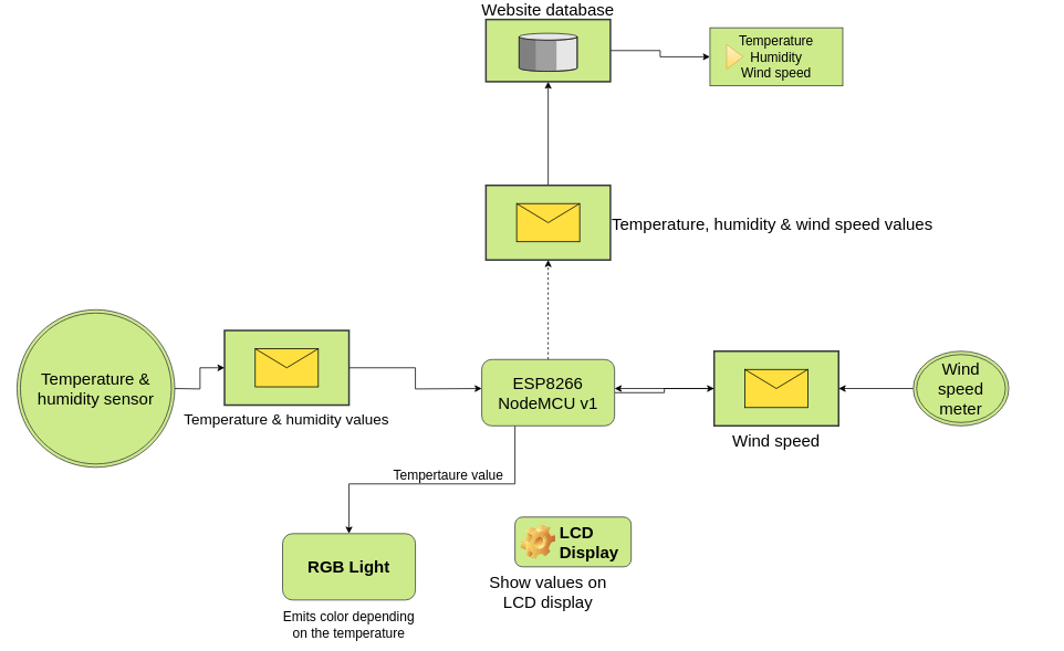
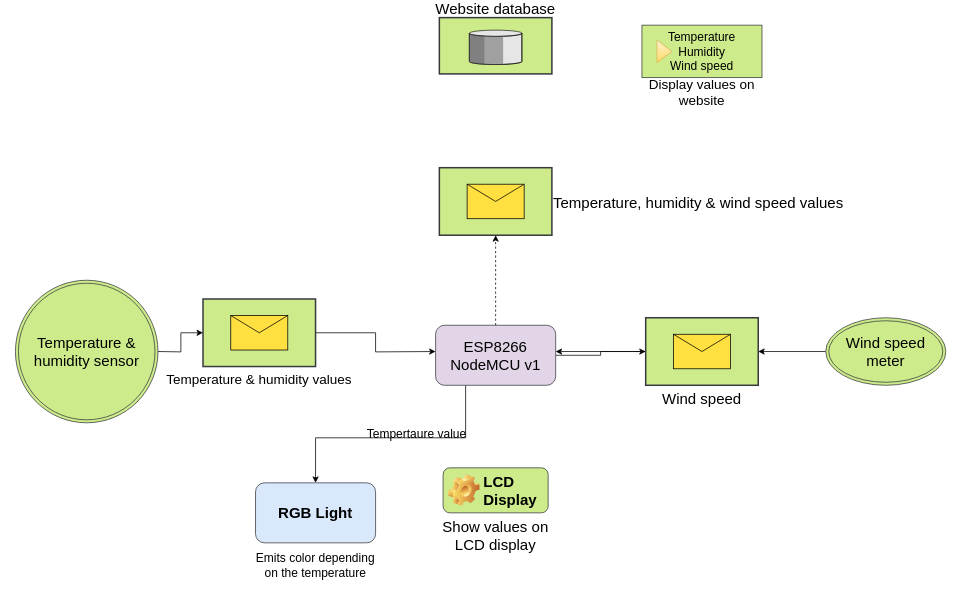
  <mxCell id="0" style=";html=1;" />
  <mxCell id="1" style=";html=1;" parent="0" />
  <mxCell id="2" style="edgeStyle=orthogonalEdgeStyle;rounded=0;orthogonalLoop=1;jettySize=auto;html=1;exitX=1;exitY=0.5;exitDx=0;exitDy=0;exitPerimeter=0;entryX=0;entryY=0.5;entryDx=0;entryDy=0;fontSize=20;" parent="1" source="3" edge="1"><mxGeometry relative="1" as="geometry"><mxPoint x="580" y="465" as="targetPoint" /></mxGeometry></mxCell>
  <mxCell id="3" value="Temperature &amp; humidity values" style="strokeWidth=2;outlineConnect=0;dashed=0;align=center;fontSize=18;fillColor=#cdeb8b;verticalLabelPosition=bottom;verticalAlign=top;shape=mxgraph.eip.envelope_wrapper;strokeColor=#36393d;" parent="1" vertex="1"><mxGeometry x="270" y="395" width="150" height="90" as="geometry" /></mxCell>
  <mxCell id="4" style="edgeStyle=orthogonalEdgeStyle;rounded=0;orthogonalLoop=1;jettySize=auto;html=1;exitX=0;exitY=0.5;exitDx=0;exitDy=0;exitPerimeter=0;fontSize=20;" parent="1" source="5" edge="1"><mxGeometry relative="1" as="geometry"><mxPoint x="740" y="465" as="targetPoint" /></mxGeometry></mxCell>
  <mxCell id="5" value="Wind speed" style="strokeWidth=2;outlineConnect=0;dashed=0;align=center;fontSize=20;fillColor=#cdeb8b;verticalLabelPosition=bottom;verticalAlign=top;shape=mxgraph.eip.envelope_wrapper;strokeColor=#36393d;" parent="1" vertex="1"><mxGeometry x="860" y="420" width="150" height="90" as="geometry" /></mxCell>
- <mxCell id="6" style="edgeStyle=orthogonalEdgeStyle;rounded=0;orthogonalLoop=1;jettySize=auto;html=1;exitX=1;exitY=0.5;exitDx=0;exitDy=0;exitPerimeter=0;entryX=0;entryY=0.5;entryDx=0;entryDy=0;fontSize=16;" parent="1" source="7" target="17" edge="1"><mxGeometry relative="1" as="geometry" /></mxCell>
  <mxCell id="7" value="Website database" style="strokeWidth=2;outlineConnect=0;dashed=0;align=center;fontSize=20;verticalLabelPosition=top;verticalAlign=bottom;shape=mxgraph.eip.message_store;fillColor=#cdeb8b;strokeColor=#36393d;labelPosition=center;" parent="1" vertex="1"><mxGeometry x="585" y="20" width="150" height="75" as="geometry" /></mxCell>
  <mxCell id="8" style="edgeStyle=orthogonalEdgeStyle;rounded=0;orthogonalLoop=1;jettySize=auto;html=1;fontSize=20;" parent="1" source="11" target="5" edge="1"><mxGeometry relative="1" as="geometry" /></mxCell>
  <mxCell id="9" style="edgeStyle=orthogonalEdgeStyle;rounded=0;orthogonalLoop=1;jettySize=auto;html=1;exitX=0.5;exitY=0;exitDx=0;exitDy=0;entryX=0.5;entryY=1;entryDx=0;entryDy=0;entryPerimeter=0;fontSize=18;fontColor=none;dashed=1;" parent="1" source="11" target="22" edge="1"><mxGeometry relative="1" as="geometry" /></mxCell>
  <mxCell id="10" style="edgeStyle=orthogonalEdgeStyle;rounded=0;orthogonalLoop=1;jettySize=auto;html=1;exitX=0.25;exitY=1;exitDx=0;exitDy=0;entryX=0.5;entryY=0;entryDx=0;entryDy=0;" edge="1" parent="1" source="11" target="23"><mxGeometry relative="1" as="geometry"><Array as="points"><mxPoint x="620" y="580" /><mxPoint x="420" y="580" /></Array></mxGeometry></mxCell>
- <mxCell id="11" value="&lt;div&gt;ESP8266&lt;/div&gt;&lt;div&gt;NodeMCU v1&lt;/div&gt;" style="rounded=1;whiteSpace=wrap;html=1;fontSize=20;fillColor=#cdeb8b;strokeColor=#36393d;" parent="1" vertex="1"><mxGeometry x="580" y="430" width="160" height="80" as="geometry" /></mxCell>
+ <mxCell id="11" value="&lt;div&gt;ESP8266&lt;/div&gt;&lt;div&gt;NodeMCU v1&lt;/div&gt;" style="rounded=1;whiteSpace=wrap;html=1;fontSize=20;fillColor=#e1d5e7;strokeColor=#36393d;" parent="1" vertex="1"><mxGeometry x="580" y="430" width="160" height="80" as="geometry" /></mxCell>
  <mxCell id="12" style="edgeStyle=orthogonalEdgeStyle;rounded=0;orthogonalLoop=1;jettySize=auto;html=1;exitX=1;exitY=0.5;exitDx=0;exitDy=0;entryX=0;entryY=0.5;entryDx=0;entryDy=0;entryPerimeter=0;fontSize=20;" parent="1" target="3" edge="1"><mxGeometry relative="1" as="geometry"><mxPoint x="210" y="465" as="sourcePoint" /></mxGeometry></mxCell>
- <mxCell id="13" value="LCD Display" style="label;whiteSpace=wrap;html=1;image=img/clipart/Gear_128x128.png;fontSize=20;fillColor=#cdeb8b;strokeColor=#36393d;" parent="1" vertex="1"><mxGeometry x="620" y="620" width="140" height="60" as="geometry" /></mxCell>
+ <mxCell id="13" value="LCD Display" style="label;whiteSpace=wrap;html=1;image=img/clipart/Gear_128x128.png;fontSize=20;fillColor=#cdeb8b;strokeColor=#36393d;" parent="1" vertex="1"><mxGeometry x="590" y="620" width="140" height="60" as="geometry" /></mxCell>
  <mxCell id="14" value="Temperature &amp;amp; humidity sensor" style="ellipse;shape=doubleEllipse;whiteSpace=wrap;html=1;aspect=fixed;fontSize=20;fillColor=#cdeb8b;strokeColor=#36393d;" parent="1" vertex="1"><mxGeometry x="20" y="370" width="190" height="190" as="geometry" /></mxCell>
  <mxCell id="15" style="edgeStyle=orthogonalEdgeStyle;rounded=0;orthogonalLoop=1;jettySize=auto;html=1;entryX=1;entryY=0.5;entryDx=0;entryDy=0;entryPerimeter=0;fontSize=20;" parent="1" source="16" target="5" edge="1"><mxGeometry relative="1" as="geometry" /></mxCell>
- <mxCell id="16" value="Wind speed meter" style="ellipse;shape=doubleEllipse;whiteSpace=wrap;html=1;fontSize=20;fillColor=#cdeb8b;strokeColor=#36393d;" parent="1" vertex="1"><mxGeometry x="1100" y="420" width="115" height="90" as="geometry" /></mxCell>
+ <mxCell id="16" value="Wind speed meter" style="ellipse;shape=doubleEllipse;whiteSpace=wrap;html=1;fontSize=20;fillColor=#cdeb8b;strokeColor=#36393d;" parent="1" vertex="1"><mxGeometry x="1100" y="420" width="160" height="90" as="geometry" /></mxCell>
  <mxCell id="17" value="Temperature&lt;br&gt;&lt;div&gt;Humidity&lt;/div&gt;&lt;div&gt;Wind speed&lt;br&gt;&lt;/div&gt;" style="html=1;whiteSpace=wrap;container=1;recursiveResize=0;collapsible=0;fontSize=16;fillColor=#cdeb8b;strokeColor=#36393d;" parent="1" vertex="1"><mxGeometry x="855" y="30" width="160" height="70" as="geometry" /></mxCell>
  <mxCell id="18" value="" style="triangle;html=1;whiteSpace=wrap;fillColor=#fff2cc;strokeColor=#d6b656;gradientColor=#ffd966;" parent="17" vertex="1"><mxGeometry x="20" y="20" width="20" height="30" as="geometry" /></mxCell>
+ <mxCell id="19" value="&lt;font style=&quot;font-size: 18px&quot;&gt;Display values on website&lt;/font&gt;" style="text;html=1;strokeColor=none;fillColor=none;align=center;verticalAlign=middle;whiteSpace=wrap;rounded=0;fontSize=16;" parent="1" vertex="1"><mxGeometry x="835" y="110" width="200" height="20" as="geometry" /></mxCell>
  <mxCell id="20" value="&lt;font style=&quot;font-size: 20px&quot;&gt;Show values on LCD display&lt;/font&gt;" style="text;html=1;strokeColor=none;fillColor=none;align=center;verticalAlign=middle;whiteSpace=wrap;rounded=0;fontSize=16;" parent="1" vertex="1"><mxGeometry x="570" y="700" width="180" height="20" as="geometry" /></mxCell>
- <mxCell id="21" style="edgeStyle=orthogonalEdgeStyle;rounded=0;orthogonalLoop=1;jettySize=auto;html=1;exitX=0.5;exitY=0;exitDx=0;exitDy=0;exitPerimeter=0;entryX=0.5;entryY=1;entryDx=0;entryDy=0;entryPerimeter=0;fontSize=18;fontColor=none;" parent="1" source="22" target="7" edge="1"><mxGeometry relative="1" as="geometry" /></mxCell>
  <mxCell id="22" value="Temperature, humidity &amp; wind speed values" style="strokeWidth=2;outlineConnect=0;dashed=0;align=left;fontSize=20;fillColor=#cdeb8b;verticalLabelPosition=middle;verticalAlign=middle;shape=mxgraph.eip.envelope_wrapper;labelBackgroundColor=none;html=0;labelPosition=right;strokeColor=#36393d;" parent="1" vertex="1"><mxGeometry x="585" y="220" width="150" height="90" as="geometry" /></mxCell>
- <mxCell id="23" value="&lt;b&gt;RGB Light&lt;/b&gt;" style="rounded=1;whiteSpace=wrap;html=1;fontSize=20;fillColor=#cdeb8b;strokeColor=#36393d;" vertex="1" parent="1"><mxGeometry x="340" y="640" width="160" height="80" as="geometry" /></mxCell>
+ <mxCell id="23" value="&lt;b&gt;RGB Light&lt;/b&gt;" style="rounded=1;whiteSpace=wrap;html=1;fontSize=20;fillColor=#dae8fc;strokeColor=#36393d;" vertex="1" parent="1"><mxGeometry x="340" y="640" width="160" height="80" as="geometry" /></mxCell>
  <mxCell id="24" value="Emits color depending on the temperature" style="text;html=1;strokeColor=none;fillColor=none;align=center;verticalAlign=middle;whiteSpace=wrap;rounded=0;fontSize=16;" vertex="1" parent="1"><mxGeometry x="330" y="740" width="180" height="20" as="geometry" /></mxCell>
- <mxCell id="25" value="Tempertaure value" style="text;html=1;strokeColor=none;fillColor=none;align=center;verticalAlign=middle;whiteSpace=wrap;rounded=0;fontSize=16;" vertex="1" parent="1"><mxGeometry x="450" y="560" width="180" height="20" as="geometry" /></mxCell>
+ <mxCell id="25" value="Tempertaure value" style="text;html=1;strokeColor=none;fillColor=none;align=center;verticalAlign=middle;whiteSpace=wrap;rounded=0;fontSize=16;" vertex="1" parent="1"><mxGeometry x="465" y="565" width="180" height="20" as="geometry" /></mxCell>
